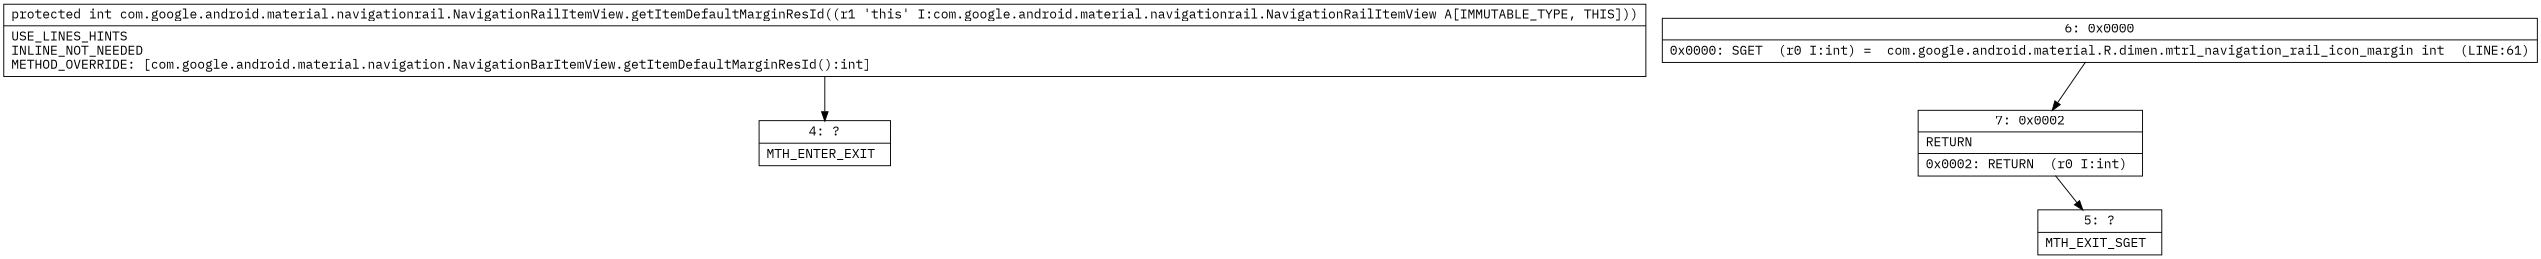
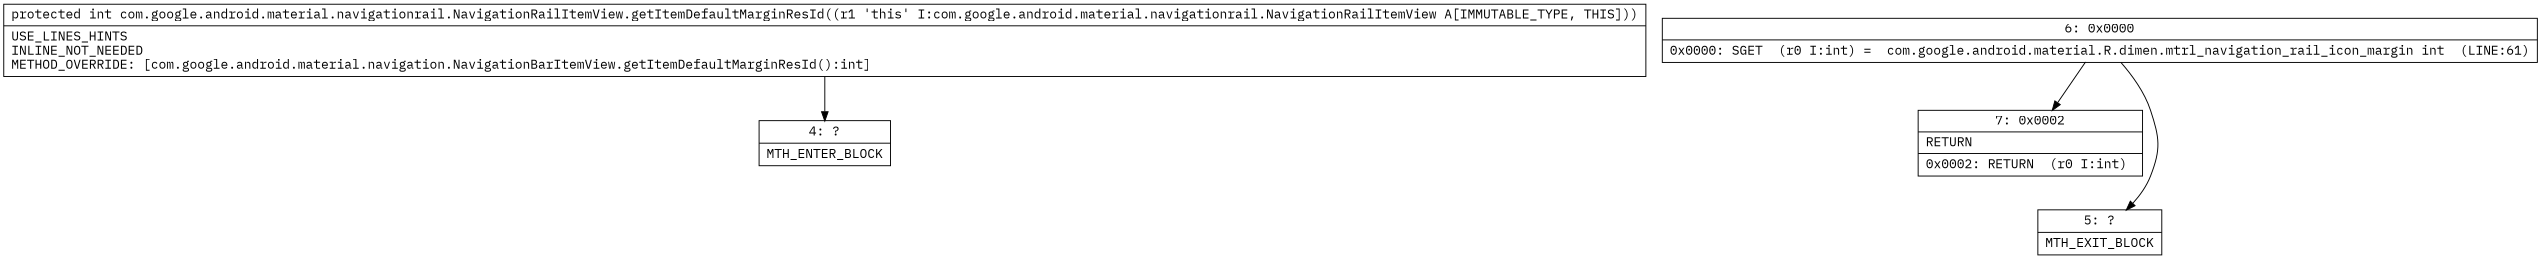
  digraph {
    fontname="IBM Plex Mono"
    node [fontname="IBM Plex Mono" shape=record]
    edge [fontname="IBM Plex Mono"]
-   n1 [label="{4\:\ ?|MTH_ENTER_EXIT\l}"]
+   n1 [label="{4\:\ ?|MTH_ENTER_BLOCK\l}"]
    n2 [label="{6\:\ 0x0000|0x0000: SGET  (r0 I:int) =  com.google.android.material.R.dimen.mtrl_navigation_rail_icon_margin int  (LINE:61)\l}"]
    n3 [label="{7\:\ 0x0002|RETURN\l|0x0002: RETURN  (r0 I:int) \l}"]
-   n4 [label="{5\:\ ?|MTH_EXIT_SGET\l}"]
+   n4 [label="{5\:\ ?|MTH_EXIT_BLOCK\l}"]
    n5 [label="{protected int com.google.android.material.navigationrail.NavigationRailItemView.getItemDefaultMarginResId((r1 'this' I:com.google.android.material.navigationrail.NavigationRailItemView A[IMMUTABLE_TYPE, THIS]))  | USE_LINES_HINTS\lINLINE_NOT_NEEDED\lMETHOD_OVERRIDE: [com.google.android.material.navigation.NavigationBarItemView.getItemDefaultMarginResId():int]\l}"]
    n2 -> n3
-   n3 -> n4
+   n2 -> n4
    n5 -> n1
  }
